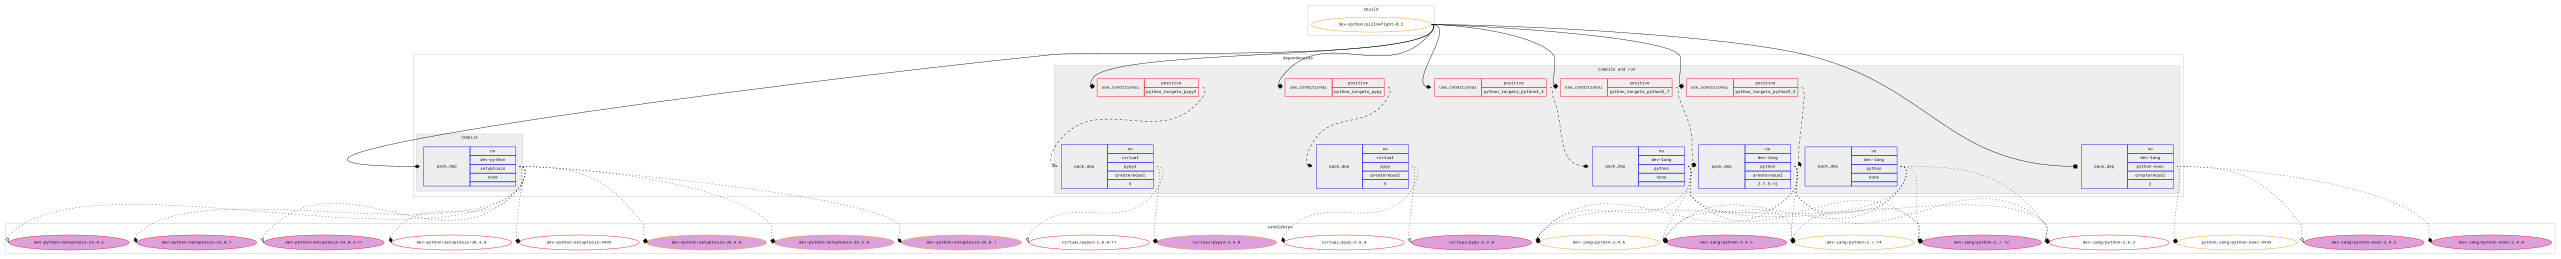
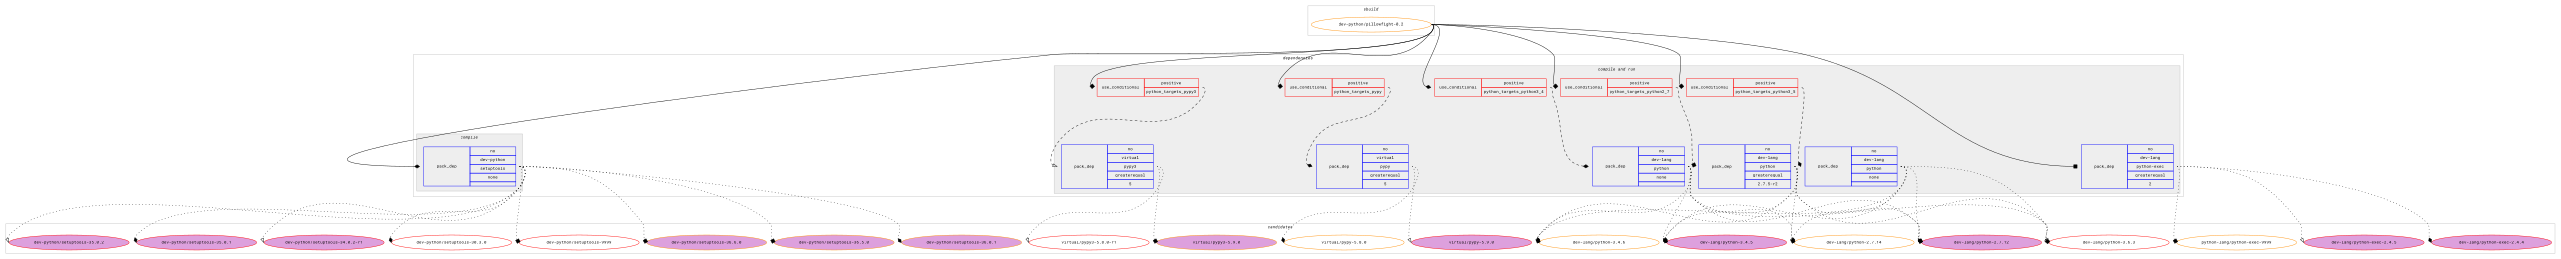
  digraph {
    compound=true
    concentrate=true
    fontname="Roboto Mono"
    fontsize=10
    newrank=true
    rankdir=TB
    ranksep=1.5
    node [color=red fontname="Roboto Mono" fontsize=10 style=filled]
    edge [arrowhead=box fontname="Roboto Mono" headport=w style=dotted tailport=e weight=100]
    n1 [color=darkorange fillcolor=white label="dev-python/pillowfight-0.2" width=4]
    n2 [color=blue label=<<TABLE BORDER="0" CELLBORDER="1" CELLSPACING="0" CELLPADDING="4" WIDTH="220"><TR><TD ROWSPAN="6" CELLPADDING="30">pack_dep</TD></TR><TR><TD WIDTH="110">no</TD></TR><TR><TD>dev-python</TD></TR><TR><TD>setuptools</TD></TR><TR><TD>none</TD></TR><TR><TD></TD></TR></TABLE>> shape=none style=""]
    n3 [color=blue label=<<TABLE BORDER="0" CELLBORDER="1" CELLSPACING="0" CELLPADDING="4" WIDTH="220"><TR><TD ROWSPAN="6" CELLPADDING="30">pack_dep</TD></TR><TR><TD WIDTH="110">no</TD></TR><TR><TD>dev-lang</TD></TR><TR><TD>python</TD></TR><TR><TD>none</TD></TR><TR><TD></TD></TR></TABLE>> shape=none style=""]
    n4 [label=<<TABLE BORDER="0" CELLBORDER="1" CELLSPACING="0" CELLPADDING="4"><TR><TD ROWSPAN="3" CELLPADDING="10">use_conditional</TD></TR><TR><TD>positive</TD></TR><TR><TD>python_targets_python3_5</TD></TR></TABLE>> shape=none style=""]
    n5 [color=blue label=<<TABLE BORDER="0" CELLBORDER="1" CELLSPACING="0" CELLPADDING="4" WIDTH="220"><TR><TD ROWSPAN="6" CELLPADDING="30">pack_dep</TD></TR><TR><TD WIDTH="110">no</TD></TR><TR><TD>virtual</TD></TR><TR><TD>pypy</TD></TR><TR><TD>greaterequal</TD></TR><TR><TD>5</TD></TR></TABLE>> shape=none style=""]
    n6 [label=<<TABLE BORDER="0" CELLBORDER="1" CELLSPACING="0" CELLPADDING="4"><TR><TD ROWSPAN="3" CELLPADDING="10">use_conditional</TD></TR><TR><TD>positive</TD></TR><TR><TD>python_targets_pypy</TD></TR></TABLE>> shape=none style=""]
    n7 [color=blue label=<<TABLE BORDER="0" CELLBORDER="1" CELLSPACING="0" CELLPADDING="4" WIDTH="220"><TR><TD ROWSPAN="6" CELLPADDING="30">pack_dep</TD></TR><TR><TD WIDTH="110">no</TD></TR><TR><TD>virtual</TD></TR><TR><TD>pypy3</TD></TR><TR><TD>greaterequal</TD></TR><TR><TD>5</TD></TR></TABLE>> shape=none style=""]
    n8 [label=<<TABLE BORDER="0" CELLBORDER="1" CELLSPACING="0" CELLPADDING="4"><TR><TD ROWSPAN="3" CELLPADDING="10">use_conditional</TD></TR><TR><TD>positive</TD></TR><TR><TD>python_targets_pypy3</TD></TR></TABLE>> shape=none style=""]
    n9 [color=blue label=<<TABLE BORDER="0" CELLBORDER="1" CELLSPACING="0" CELLPADDING="4" WIDTH="220"><TR><TD ROWSPAN="6" CELLPADDING="30">pack_dep</TD></TR><TR><TD WIDTH="110">no</TD></TR><TR><TD>dev-lang</TD></TR><TR><TD>python</TD></TR><TR><TD>greaterequal</TD></TR><TR><TD>2.7.5-r2</TD></TR></TABLE>> shape=none style=""]
    n10 [label=<<TABLE BORDER="0" CELLBORDER="1" CELLSPACING="0" CELLPADDING="4"><TR><TD ROWSPAN="3" CELLPADDING="10">use_conditional</TD></TR><TR><TD>positive</TD></TR><TR><TD>python_targets_python2_7</TD></TR></TABLE>> shape=none style=""]
    n11 [color=blue label=<<TABLE BORDER="0" CELLBORDER="1" CELLSPACING="0" CELLPADDING="4" WIDTH="220"><TR><TD ROWSPAN="6" CELLPADDING="30">pack_dep</TD></TR><TR><TD WIDTH="110">no</TD></TR><TR><TD>dev-lang</TD></TR><TR><TD>python</TD></TR><TR><TD>none</TD></TR><TR><TD></TD></TR></TABLE>> shape=none style=""]
    n12 [label=<<TABLE BORDER="0" CELLBORDER="1" CELLSPACING="0" CELLPADDING="4"><TR><TD ROWSPAN="3" CELLPADDING="10">use_conditional</TD></TR><TR><TD>positive</TD></TR><TR><TD>python_targets_python3_4</TD></TR></TABLE>> shape=none style=""]
    n13 [color=blue label=<<TABLE BORDER="0" CELLBORDER="1" CELLSPACING="0" CELLPADDING="4" WIDTH="220"><TR><TD ROWSPAN="6" CELLPADDING="30">pack_dep</TD></TR><TR><TD WIDTH="110">no</TD></TR><TR><TD>dev-lang</TD></TR><TR><TD>python-exec</TD></TR><TR><TD>greaterequal</TD></TR><TR><TD>2</TD></TR></TABLE>> shape=none style=""]
    n14 [fillcolor=white label="dev-python/setuptools-30.3.0" width=4]
    n15 [fillcolor=plum label="dev-python/setuptools-34.0.2-r1" width=4]
    n16 [fillcolor=plum label="dev-python/setuptools-35.0.1" width=4]
    n17 [fillcolor=plum label="dev-python/setuptools-35.0.2" width=4]
    n18 [color=darkorange fillcolor=plum label="dev-python/setuptools-36.0.1" width=4]
    n19 [color=darkorange fillcolor=plum label="dev-python/setuptools-36.5.0" width=4]
    n20 [color=darkorange fillcolor=plum label="dev-python/setuptools-36.6.0" width=4]
    n21 [fillcolor=white label="dev-python/setuptools-9999" width=4]
-   n22 [fillcolor=white label="virtual/pypy-5.8.0" width=4]
+   n22 [color=darkorange fillcolor=white label="virtual/pypy-5.8.0" width=4]
    n23 [fillcolor=plum label="virtual/pypy-5.9.0" width=4]
    n24 [fillcolor=white label="virtual/pypy3-5.8.0-r1" width=4]
    n25 [color=darkorange fillcolor=plum label="virtual/pypy3-5.9.0" width=4]
    n26 [fillcolor=plum label="dev-lang/python-2.7.12" width=4]
    n27 [color=darkorange fillcolor=white label="dev-lang/python-2.7.14" width=4]
    n28 [fillcolor=plum label="dev-lang/python-3.4.5" width=4]
    n29 [color=darkorange fillcolor=white label="dev-lang/python-3.4.6" width=4]
    n30 [fillcolor=white label="dev-lang/python-3.6.3" width=4]
    n31 [fillcolor=plum label="dev-lang/python-exec-2.4.4" width=4]
    n32 [fillcolor=plum label="dev-lang/python-exec-2.4.5" width=4]
    n33 [color=darkorange fillcolor=white label="python-lang/python-exec-9999" width=4]
    subgraph cluster_1 {
      color=gray
      label=<<i>ebuild</i>>
      rank=same
      n1
    }
    subgraph cluster_2 {
      color=gray
      label=<<i>dependencies</i>>
      subgraph cluster_3 {
        color=gray
        fillcolor="#eeeeee"
        label=<<i>compile</i>>
        style=filled
        subgraph sub_4 {
          color=gray
          fillcolor="#eeeeee"
          label=<<i>compile</i>>
          style=filled
          n2
        }
      }
      subgraph cluster_5 {
        color=gray
        fillcolor="#eeeeee"
        label=<<i>compile and run</i>>
        style=filled
        subgraph sub_6 {
          color=gray
          fillcolor="#eeeeee"
          label=<<i>compile and run</i>>
          style=filled
          n4
          subgraph sub_7 {
            color=gray
            fillcolor="#eeeeee"
            label=<<i>compile and run</i>>
            style=filled
            n3
          }
        }
        subgraph sub_8 {
          color=gray
          fillcolor="#eeeeee"
          label=<<i>compile and run</i>>
          style=filled
          n6
          subgraph sub_9 {
            color=gray
            fillcolor="#eeeeee"
            label=<<i>compile and run</i>>
            style=filled
            n5
          }
        }
        subgraph sub_10 {
          color=gray
          fillcolor="#eeeeee"
          label=<<i>compile and run</i>>
          style=filled
          n8
          subgraph sub_11 {
            color=gray
            fillcolor="#eeeeee"
            label=<<i>compile and run</i>>
            style=filled
            n7
          }
        }
        subgraph sub_12 {
          color=gray
          fillcolor="#eeeeee"
          label=<<i>compile and run</i>>
          style=filled
          n10
          subgraph sub_13 {
            color=gray
            fillcolor="#eeeeee"
            label=<<i>compile and run</i>>
            style=filled
            n9
          }
        }
        subgraph sub_14 {
          color=gray
          fillcolor="#eeeeee"
          label=<<i>compile and run</i>>
          style=filled
          n12
          subgraph sub_15 {
            color=gray
            fillcolor="#eeeeee"
            label=<<i>compile and run</i>>
            style=filled
            n11
          }
        }
        subgraph sub_16 {
          color=gray
          fillcolor="#eeeeee"
          label=<<i>compile and run</i>>
          style=filled
          n13
        }
      }
      subgraph cluster_17 {
        color=gray
        fillcolor="#eeeeee"
        label=<<i>run</i>>
        style=filled
      }
    }
    subgraph cluster_18 {
      color=gray
      label=<<i>candidates</i>>
      rank=same
      subgraph sub_19 {
        color=black
        label=<<i>candidates</i>>
        nodesep=1
        rank=same
        n14
        n15
        n16
        n17
        n18
        n19
        n20
        n21
      }
      subgraph sub_20 {
        color=black
        label=<<i>candidates</i>>
        nodesep=1
        rank=same
        n22
        n23
      }
      subgraph sub_21 {
        color=black
        label=<<i>candidates</i>>
        nodesep=1
        rank=same
        n24
        n25
      }
      subgraph sub_22 {
        color=black
        label=<<i>candidates</i>>
        nodesep=1
        rank=same
        n26
        n27
        n28
        n29
        n30
      }
      subgraph sub_23 {
        color=black
        label=<<i>candidates</i>>
        nodesep=1
        rank=same
        n26
        n27
        n28
        n29
        n30
      }
      subgraph sub_24 {
        color=black
        label=<<i>candidates</i>>
        nodesep=1
        rank=same
        n26
        n27
        n28
        n29
        n30
      }
      subgraph sub_25 {
        color=black
        label=<<i>candidates</i>>
        nodesep=1
        rank=same
        n31
        n32
        n33
      }
    }
    n1 -> n2 [arrowhead=diamond style=solid weight=20]
    n1 -> n4 [style=solid weight=20]
    n1 -> n6 [style=solid weight=20]
    n1 -> n8 [style=solid weight=20]
    n1 -> n10 [style=solid weight=20]
    n1 -> n12 [arrowhead=diamond style=solid weight=20]
    n1 -> n13 [style=solid weight=20]
    n2 -> n14 [arrowhead=diamond]
    n2 -> n15 [arrowhead=onormal]
    n2 -> n16 [arrowhead=diamond]
    n2 -> n17 [arrowhead=onormal]
    n2 -> n18 [arrowhead=diamond]
    n2 -> n19
    n2 -> n20
    n2 -> n21
    n3 -> n26
    n3 -> n27 [arrowhead=diamond]
    n3 -> n28
    n3 -> n29 [arrowhead=onormal]
    n3 -> n30 [arrowhead=onormal]
    n4 -> n3 [arrowhead=diamond style=dashed weight=20]
    n5 -> n22 [arrowhead=diamond]
    n5 -> n23 [arrowhead=onormal]
    n6 -> n5 [arrowhead=diamond style=dashed weight=20]
    n7 -> n24 [arrowhead=onormal]
    n7 -> n25
    n8 -> n7 [arrowhead=onormal style=dashed weight=20]
    n9 -> n26
    n9 -> n27
    n9 -> n28 [arrowhead=diamond]
    n9 -> n29
    n9 -> n30 [arrowhead=onormal]
    n10 -> n9 [style=dashed weight=20]
    n11 -> n26 [arrowhead=diamond]
    n11 -> n27 [arrowhead=onormal]
    n11 -> n28 [arrowhead=diamond]
    n11 -> n29 [arrowhead=diamond]
    n11 -> n30
    n12 -> n11 [arrowhead=diamond style=dashed weight=20]
    n13 -> n31 [arrowhead=diamond]
    n13 -> n32 [arrowhead=onormal]
    n13 -> n33
  }
